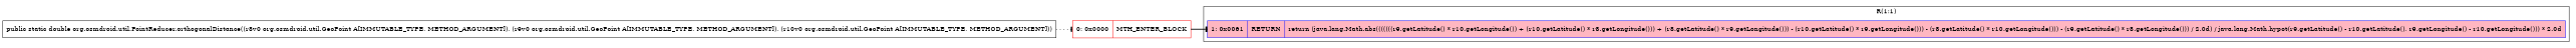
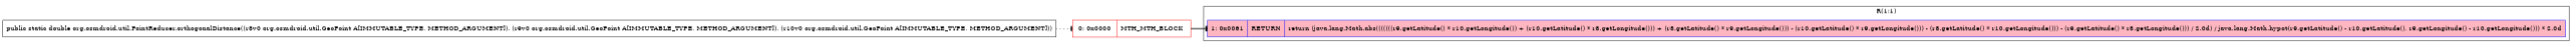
  digraph {
    rankdir=LR
    node [shape=record style=filled fillcolor=white]
    edge [arrowhead=tee]
    n1 [color=blue label="{1\:\ 0x0061|RETURN\l|return (java.lang.Math.abs(((((((r9.getLatitude() * r10.getLongitude()) + (r10.getLatitude() * r8.getLongitude())) + (r8.getLatitude() * r9.getLongitude())) \- (r10.getLatitude() * r9.getLongitude())) \- (r8.getLatitude() * r10.getLongitude())) \- (r9.getLatitude() * r8.getLongitude())) \/ 2.0d) \/ java.lang.Math.hypot(r9.getLatitude() \- r10.getLatitude(), r9.getLongitude() \- r10.getLongitude())) * 2.0d\l}" fillcolor=lightpink]
-   n2 [color=red label="{0\:\ 0x0000|MTH_ENTER_BLOCK\l}"]
+   n2 [color=red label="{0\:\ 0x0000|MTH_MTH_BLOCK\l}"]
    n3 [label="{public static double org.osmdroid.util.PointReducer.orthogonalDistance((r8v0 org.osmdroid.util.GeoPoint A[IMMUTABLE_TYPE, METHOD_ARGUMENT]), (r9v0 org.osmdroid.util.GeoPoint A[IMMUTABLE_TYPE, METHOD_ARGUMENT]), (r10v0 org.osmdroid.util.GeoPoint A[IMMUTABLE_TYPE, METHOD_ARGUMENT])) }"]
    subgraph cluster_1 {
      label="R(1:1)"
      n1
    }
    n2 -> n1 [style=bold]
    n3 -> n2 [style=dotted]
  }
